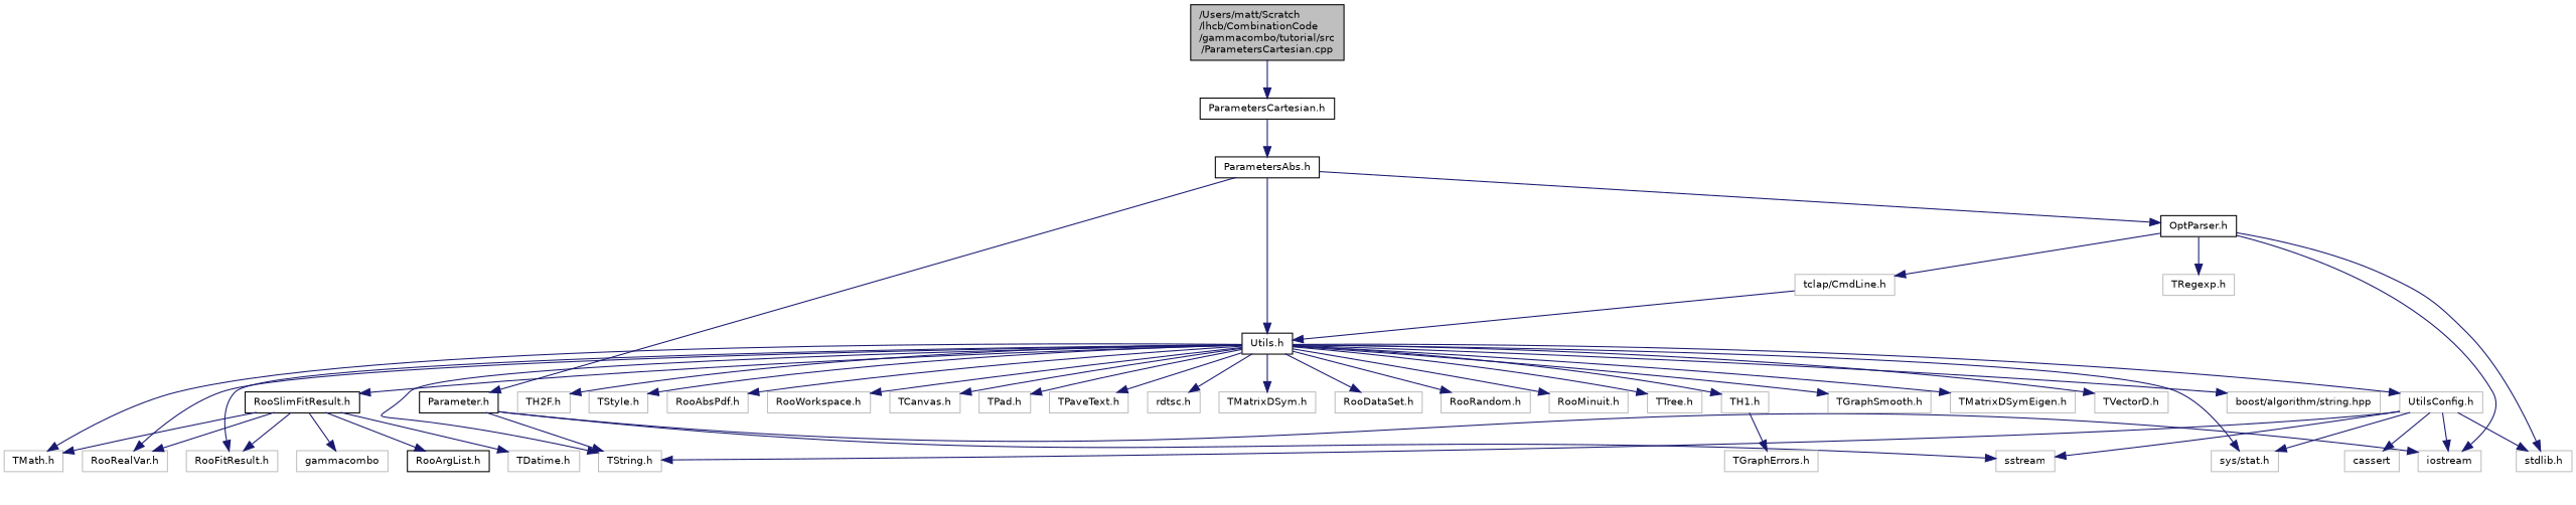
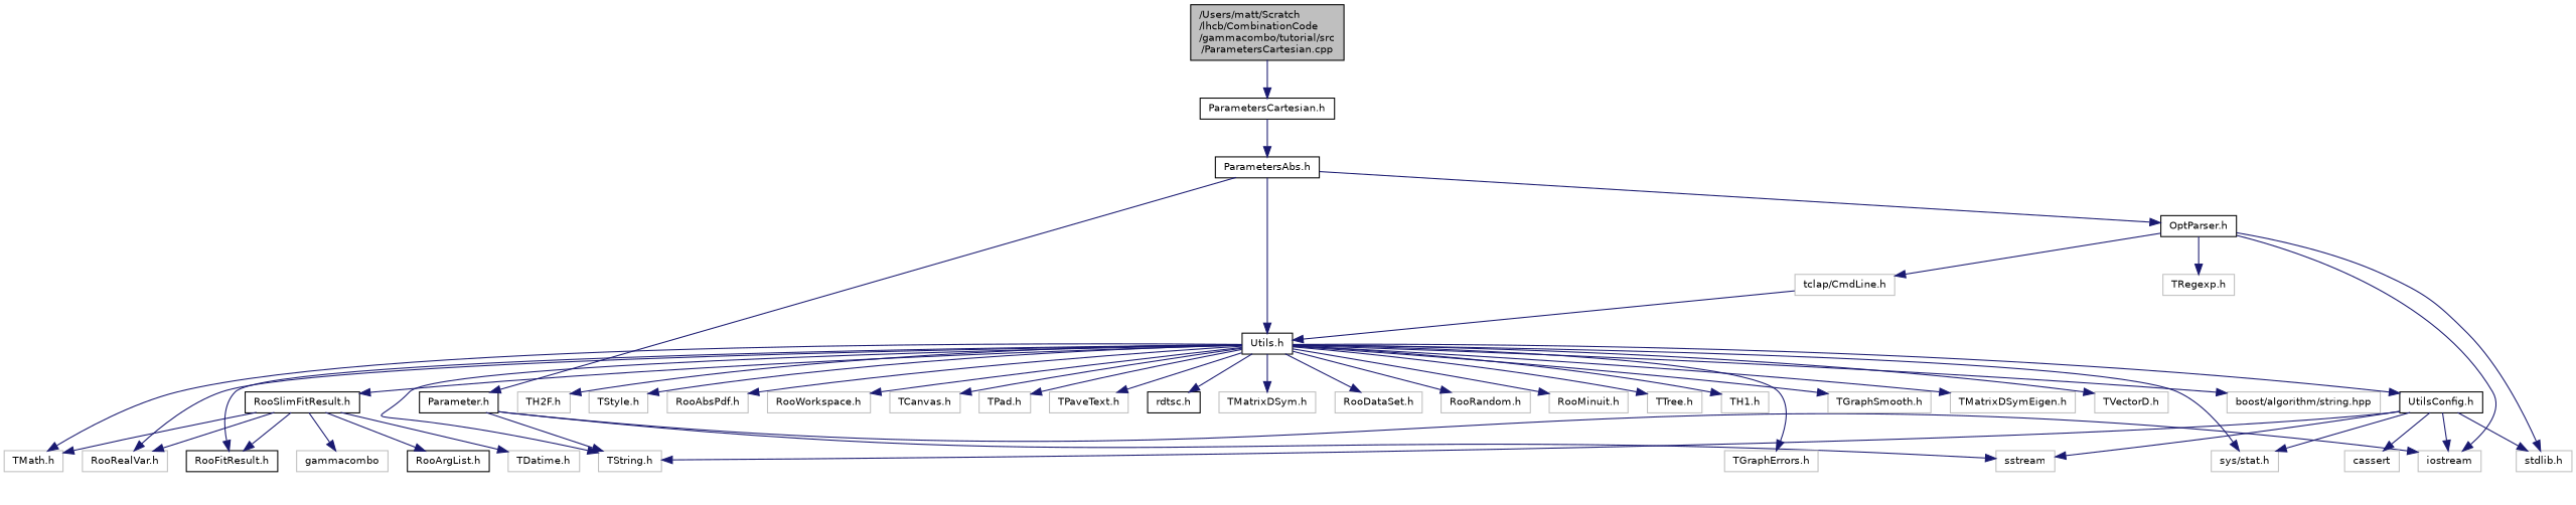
  digraph {
    node [color=grey75 fillcolor=white fontname=Helvetica fontsize=10 shape=record style=filled]
    edge [color=midnightblue fontname=Helvetica fontsize=10 labelfontname=Helvetica labelfontsize=10 style=solid]
    n1 [color=black fillcolor=grey75 fontcolor=black height=0.2 label="/Users/matt/Scratch\l/lhcb/CombinationCode\l/gammacombo/tutorial/src\l/ParametersCartesian.cpp" width=0.4]
    n2 [color=black height=0.2 label="ParametersCartesian.h" width=0.4]
    n3 [color=black height=0.2 label="ParametersAbs.h" width=0.4]
    n4 [color=black height=0.2 label="Parameter.h" width=0.4]
    n5 [color=black height=0.2 label="OptParser.h" width=0.4]
    n6 [color=black height=0.2 label="Utils.h" width=0.4]
    n7 [height=0.2 label=iostream width=0.4]
    n8 [height=0.2 label=sstream width=0.4]
    n9 [height=0.2 label="TString.h" width=0.4]
    n10 [height=0.2 label="stdlib.h" width=0.4]
    n11 [height=0.2 label="TRegexp.h" width=0.4]
    n12 [height=0.2 label="tclap/CmdLine.h" width=0.4]
    n13 [height=0.2 label="TMath.h" width=0.4]
    n14 [height=0.2 label="TH2F.h" width=0.4]
    n15 [height=0.2 label="TStyle.h" width=0.4]
    n16 [height=0.2 label="RooAbsPdf.h" width=0.4]
    n17 [height=0.2 label="RooWorkspace.h" width=0.4]
    n18 [height=0.2 label="TCanvas.h" width=0.4]
    n19 [height=0.2 label="TPad.h" width=0.4]
    n20 [height=0.2 label="TPaveText.h" width=0.4]
-   n21 [height=0.2 label="rdtsc.h" width=0.4]
+   n21 [color=black height=0.2 label="rdtsc.h" width=0.4]
    n22 [height=0.2 label="TMatrixDSym.h" width=0.4]
    n23 [height=0.2 label="RooRealVar.h" width=0.4]
-   n24 [height=0.2 label="RooFitResult.h" width=0.4]
+   n24 [color=black height=0.2 label="RooFitResult.h" width=0.4]
    n25 [color=black height=0.2 label="RooSlimFitResult.h" width=0.4]
    n26 [height=0.2 label="RooDataSet.h" width=0.4]
    n27 [height=0.2 label="RooRandom.h" width=0.4]
    n28 [height=0.2 label="RooMinuit.h" width=0.4]
    n29 [height=0.2 label="TTree.h" width=0.4]
    n30 [height=0.2 label="TH1.h" width=0.4]
    n31 [height=0.2 label="TGraphErrors.h" width=0.4]
    n32 [height=0.2 label="TGraphSmooth.h" width=0.4]
    n33 [height=0.2 label="TMatrixDSymEigen.h" width=0.4]
    n34 [height=0.2 label="TVectorD.h" width=0.4]
    n35 [height=0.2 label="sys/stat.h" width=0.4]
    n36 [height=0.2 label="boost/algorithm/string.hpp" width=0.4]
-   n37 [height=0.2 label="UtilsConfig.h" width=0.4]
+   n37 [color=black height=0.2 label="UtilsConfig.h" width=0.4]
    n38 [height=0.2 label=gammacombo width=0.4]
    n39 [color=black height=0.2 label="RooArgList.h" width=0.4]
    n40 [height=0.2 label="TDatime.h" width=0.4]
    n41 [height=0.2 label=cassert width=0.4]
    n1 -> n2
    n2 -> n3
    n3 -> n4
    n3 -> n5
    n3 -> n6
    n4 -> n7
    n4 -> n8
    n4 -> n9
    n5 -> n7
    n5 -> n10
    n5 -> n11
    n5 -> n12
    n6 -> n9
    n6 -> n13
    n6 -> n14
    n6 -> n15
    n6 -> n16
    n6 -> n17
    n6 -> n18
    n6 -> n19
    n6 -> n20
    n6 -> n21
    n6 -> n22
    n6 -> n23
    n6 -> n24
    n6 -> n25
    n6 -> n26
    n6 -> n27
    n6 -> n28
    n6 -> n29
    n6 -> n30
-   n30 -> n31
+   n6 -> n31
    n6 -> n32
    n6 -> n33
    n6 -> n34
    n6 -> n35
    n6 -> n36
    n6 -> n37
    n12 -> n6
    n25 -> n13
    n25 -> n23
    n25 -> n24
    n25 -> n38
    n25 -> n39
    n25 -> n40
    n37 -> n7
    n37 -> n8
    n37 -> n9
    n37 -> n10
    n37 -> n35
    n37 -> n41
  }
